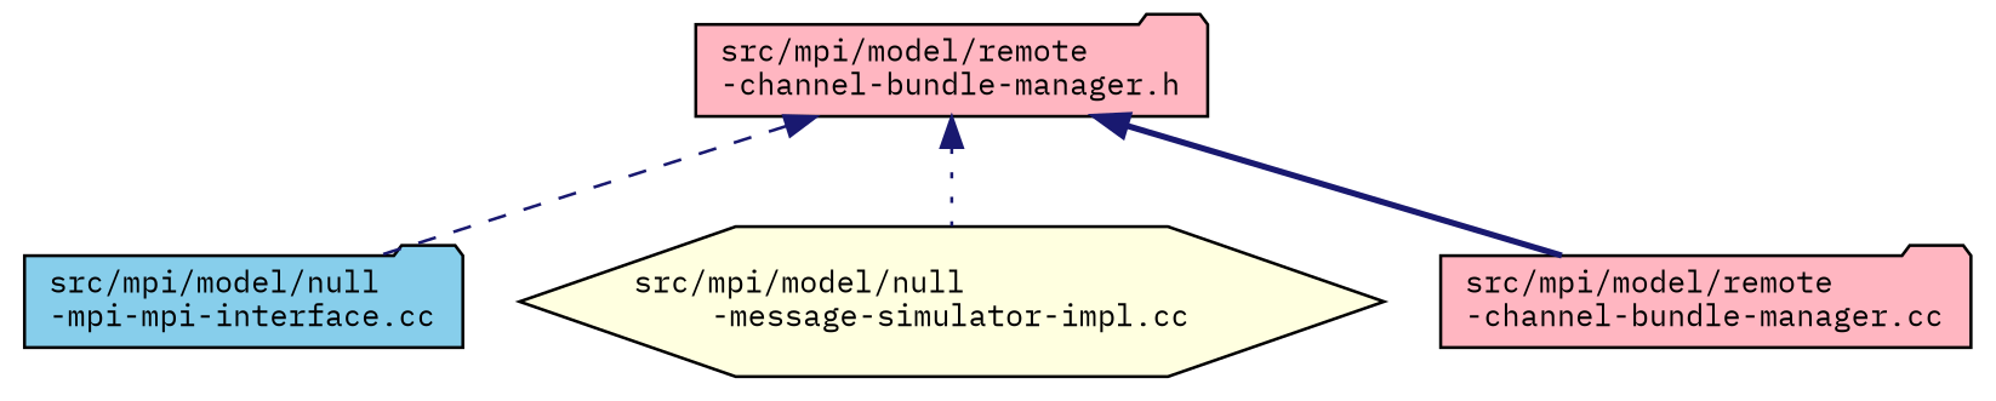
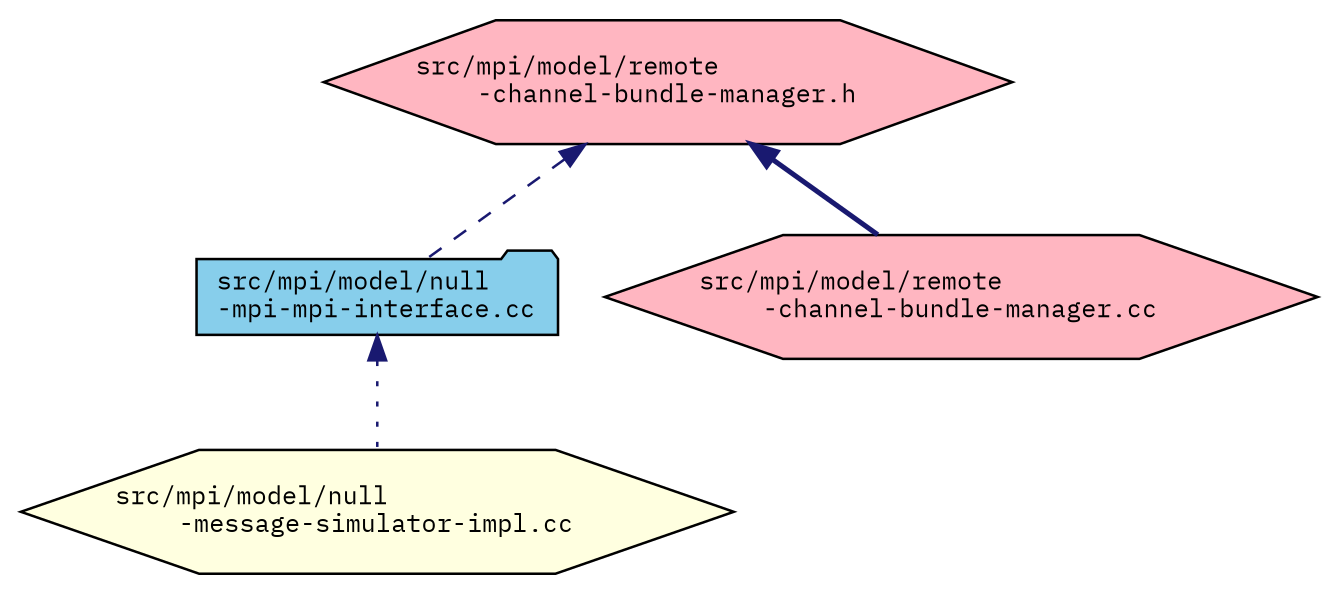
  digraph {
    fontname="IBM Plex Mono"
    node [color=black fillcolor=lightpink fontname="IBM Plex Mono" fontsize=10 shape=folder style=filled]
    edge [color=midnightblue dir=back fontname="IBM Plex Mono" fontsize=10 labelfontname=Helvetica labelfontsize=10]
-   n1 [fontcolor=black height=0.2 label="src/mpi/model/remote\l-channel-bundle-manager.h" width=0.4]
+   n1 [fontcolor=black height=0.2 label="src/mpi/model/remote\l-channel-bundle-manager.h" shape=hexagon width=0.4]
    n2 [fillcolor=skyblue height=0.2 label="src/mpi/model/null\l-mpi-mpi-interface.cc" width=0.4]
    n3 [fillcolor=lightyellow height=0.2 label="src/mpi/model/null\l-message-simulator-impl.cc" shape=hexagon width=0.4]
-   n4 [height=0.2 label="src/mpi/model/remote\l-channel-bundle-manager.cc" width=0.4]
+   n4 [height=0.2 label="src/mpi/model/remote\l-channel-bundle-manager.cc" shape=hexagon width=0.4]
    n1 -> n2 [style=dashed]
-   n1 -> n3 [style=dotted]
+   n2 -> n3 [style=dotted]
    n1 -> n4 [style=bold]
  }
